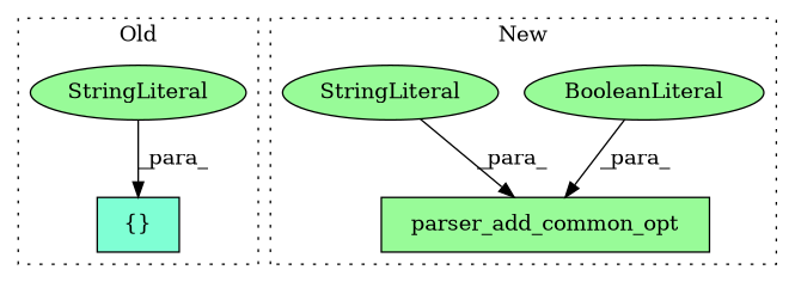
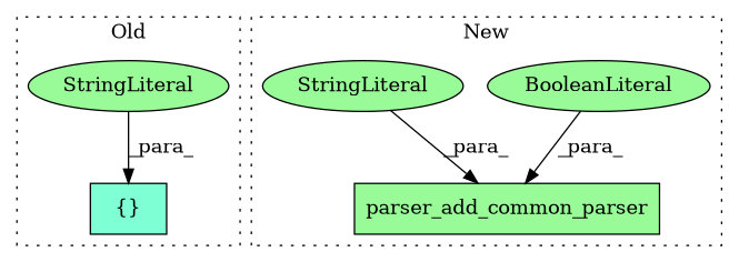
  digraph {
    node [a=45 fillcolor=palegreen l=15 shape=ellipse style=filled]
    n1 [a=4 fillcolor=aquamarine l="1,1" label="{}" s="3243,3259" shape=box]
    n2 [label=StringLiteral s=3244]
-   n3 [a=32 l="22,1" label=parser_add_common_opt s="3213,3263" shape=box]
+   n3 [a=32 l="22,1" label=parser_add_common_parser s="3213,3263" shape=box]
    n4 [a=9 l=4 label=BooleanLiteral s=3259]
    n5 [label=StringLiteral s=3243]
    subgraph cluster_1 {
      label=Old
      style=dotted
      n1
      n2
    }
    subgraph cluster_2 {
      label=New
      style=dotted
      n3
      n4
      n5
    }
    n2 -> n1 [label=_para_]
    n4 -> n3 [label=_para_]
    n5 -> n3 [label=_para_]
  }
